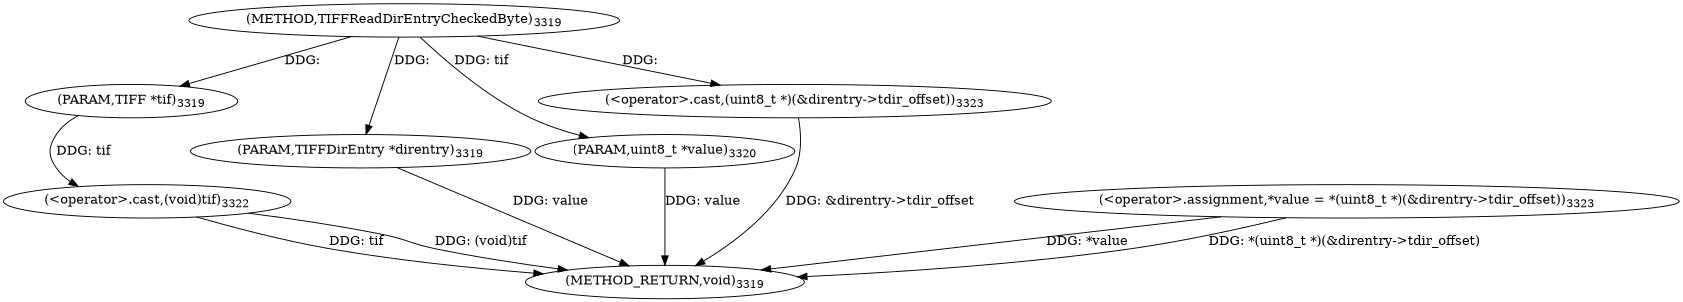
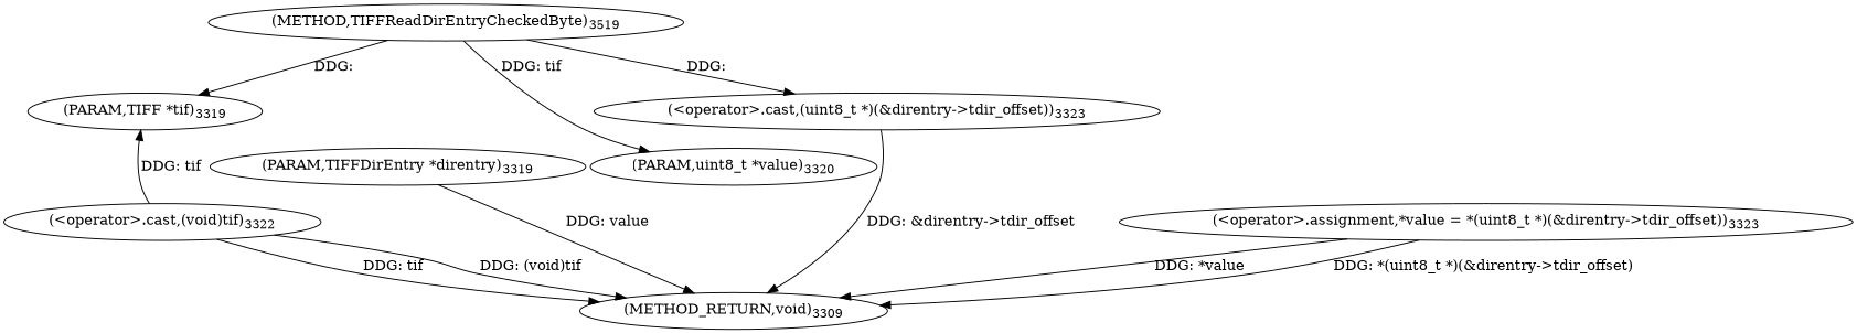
  digraph {
-   n1 [label=<(METHOD,TIFFReadDirEntryCheckedByte)<SUB>3319</SUB>>]
+   n1 [label=<(METHOD,TIFFReadDirEntryCheckedByte)<SUB>3519</SUB>>]
    n2 [label=<(PARAM,TIFF *tif)<SUB>3319</SUB>>]
    n3 [label=<(PARAM,TIFFDirEntry *direntry)<SUB>3319</SUB>>]
    n4 [label=<(PARAM,uint8_t *value)<SUB>3320</SUB>>]
    n5 [label=<(&lt;operator&gt;.cast,(uint8_t *)(&amp;direntry-&gt;tdir_offset))<SUB>3323</SUB>>]
    n6 [label=<(&lt;operator&gt;.cast,(void)tif)<SUB>3322</SUB>>]
-   n7 [label=<(METHOD_RETURN,void)<SUB>3319</SUB>>]
+   n7 [label=<(METHOD_RETURN,void)<SUB>3309</SUB>>]
    n8 [label=<(&lt;operator&gt;.assignment,*value = *(uint8_t *)(&amp;direntry-&gt;tdir_offset))<SUB>3323</SUB>>]
    n1 -> n2 [label="DDG: "]
-   n1 -> n3 [label="DDG: "]
    n1 -> n4 [label="DDG: tif"]
    n1 -> n5 [label="DDG: "]
-   n2 -> n6 [label="DDG: tif"]
+   n6 -> n2 [label="DDG: tif"]
    n3 -> n7 [label="DDG: value"]
-   n4 -> n7 [label="DDG: value"]
    n5 -> n7 [label="DDG: &amp;direntry-&gt;tdir_offset"]
    n6 -> n7 [label="DDG: tif"]
    n6 -> n7 [label="DDG: (void)tif"]
    n8 -> n7 [label="DDG: *value"]
    n8 -> n7 [label="DDG: *(uint8_t *)(&amp;direntry-&gt;tdir_offset)"]
  }
